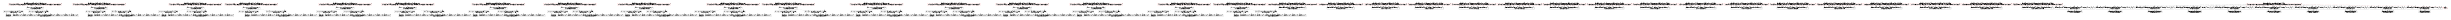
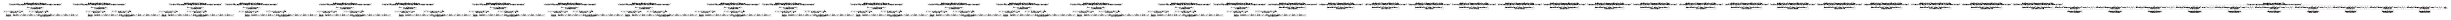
  strict digraph {
    node [color="#000000" shape=box]
    edge [style=dashed]
    n1 [color="#FF0000" label="static float blur_32_32(float[two_d{32,32}] matrix, int x, int y)\n[w:4.1511354,m:24.799995,p:1,pet:655.15027/1.0 NoPrec:655.15027 Naive:4.1511354 NaiveCores:1 SU:0.0063361577 SUpC:0.0063361577]"]
    n2 [label="if (x < 1 || y < 1 || x == 32 - 1 || y == 32 - 1)\n[w:4.150275,m:3.1999998]"]
    n3 [label="(x < 1 || y < 1 || x == 32 - 1 || y == 32 - 1) == true\n[w:0.0,m:0.0]"]
    n4 [label="(x < 1 || y < 1 || x == 32 - 1 || y == 32 - 1) == false\n[w:0.0,m:0.0]"]
    n5 [label="cancel 0.0F;\n[w:0.0,m:0.0]"]
    n6 [label="cancel matrix[x - 1, y - 1] + matrix[x - 1, y] + matrix[x - 1, y + 1] + matrix[x, y - 1] + matrix[x, y] + matrix[x, y + 1] + matrix[x + 1, y - 1] + matrix[x + 1, y] + matrix[x - 1, y - 1];\n[w:8.600001E-4,m:21.599997]"]
    n7 [color="#FF0000" label="static float blur_32_64(float[two_d{32,64}] matrix, int x, int y)\n[w:4.1511354,m:24.799995,p:1,pet:655.15027/1.0 NoPrec:655.15027 Naive:4.1511354 NaiveCores:1 SU:0.0063361577 SUpC:0.0063361577]"]
    n8 [label="if (x < 1 || y < 1 || x == 32 - 1 || y == 64 - 1)\n[w:4.150275,m:3.1999998]"]
    n9 [label="(x < 1 || y < 1 || x == 32 - 1 || y == 64 - 1) == true\n[w:0.0,m:0.0]"]
    n10 [label="(x < 1 || y < 1 || x == 32 - 1 || y == 64 - 1) == false\n[w:0.0,m:0.0]"]
    n11 [label="cancel 0.0F;\n[w:0.0,m:0.0]"]
    n12 [label="cancel matrix[x - 1, y - 1] + matrix[x - 1, y] + matrix[x - 1, y + 1] + matrix[x, y - 1] + matrix[x, y] + matrix[x, y + 1] + matrix[x + 1, y - 1] + matrix[x + 1, y] + matrix[x - 1, y - 1];\n[w:8.600001E-4,m:21.599997]"]
    n13 [color="#FF0000" label="static float blur_64_64(float[two_d{64,64}] matrix, int x, int y)\n[w:4.1511354,m:24.799995,p:1,pet:655.15027/1.0 NoPrec:655.15027 Naive:4.1511354 NaiveCores:1 SU:0.0063361577 SUpC:0.0063361577]"]
    n14 [label="if (x < 1 || y < 1 || x == 64 - 1 || y == 64 - 1)\n[w:4.150275,m:3.1999998]"]
    n15 [label="(x < 1 || y < 1 || x == 64 - 1 || y == 64 - 1) == true\n[w:0.0,m:0.0]"]
    n16 [label="(x < 1 || y < 1 || x == 64 - 1 || y == 64 - 1) == false\n[w:0.0,m:0.0]"]
    n17 [label="cancel 0.0F;\n[w:0.0,m:0.0]"]
    n18 [label="cancel matrix[x - 1, y - 1] + matrix[x - 1, y] + matrix[x - 1, y + 1] + matrix[x, y - 1] + matrix[x, y] + matrix[x, y + 1] + matrix[x + 1, y - 1] + matrix[x + 1, y] + matrix[x - 1, y - 1];\n[w:8.600001E-4,m:21.599997]"]
    n19 [color="#FF0000" label="static float blur_64_128(float[two_d{64,128}] matrix, int x, int y)\n[w:4.1511354,m:24.799995,p:1,pet:655.15027/1.0 NoPrec:655.15027 Naive:4.1511354 NaiveCores:1 SU:0.0063361577 SUpC:0.0063361577]"]
    n20 [label="if (x < 1 || y < 1 || x == 64 - 1 || y == 128 - 1)\n[w:4.150275,m:3.1999998]"]
    n21 [label="(x < 1 || y < 1 || x == 64 - 1 || y == 128 - 1) == true\n[w:0.0,m:0.0]"]
    n22 [label="(x < 1 || y < 1 || x == 64 - 1 || y == 128 - 1) == false\n[w:0.0,m:0.0]"]
    n23 [label="cancel 0.0F;\n[w:0.0,m:0.0]"]
    n24 [label="cancel matrix[x - 1, y - 1] + matrix[x - 1, y] + matrix[x - 1, y + 1] + matrix[x, y - 1] + matrix[x, y] + matrix[x, y + 1] + matrix[x + 1, y - 1] + matrix[x + 1, y] + matrix[x - 1, y - 1];\n[w:8.600001E-4,m:21.599997]"]
    n25 [color="#FF0000" label="static float blur_128_128(float[two_d{128,128}] matrix, int x, int y)\n[w:4.1511354,m:24.799995,p:1,pet:655.15027/1.0 NoPrec:655.15027 Naive:4.1511354 NaiveCores:1 SU:0.0063361577 SUpC:0.0063361577]"]
    n26 [label="if (x < 1 || y < 1 || x == 128 - 1 || y == 128 - 1)\n[w:4.150275,m:3.1999998]"]
    n27 [label="(x < 1 || y < 1 || x == 128 - 1 || y == 128 - 1) == true\n[w:0.0,m:0.0]"]
    n28 [label="(x < 1 || y < 1 || x == 128 - 1 || y == 128 - 1) == false\n[w:0.0,m:0.0]"]
    n29 [label="cancel 0.0F;\n[w:0.0,m:0.0]"]
    n30 [label="cancel matrix[x - 1, y - 1] + matrix[x - 1, y] + matrix[x - 1, y + 1] + matrix[x, y - 1] + matrix[x, y] + matrix[x, y + 1] + matrix[x + 1, y - 1] + matrix[x + 1, y] + matrix[x - 1, y - 1];\n[w:8.600001E-4,m:21.599997]"]
    n31 [color="#FF0000" label="static float blur_256_128(float[two_d{256,128}] matrix, int x, int y)\n[w:4.1511354,m:24.799995,p:1,pet:655.15027/1.0 NoPrec:655.15027 Naive:4.1511354 NaiveCores:1 SU:0.0063361577 SUpC:0.0063361577]"]
    n32 [label="if (x < 1 || y < 1 || x == 256 - 1 || y == 128 - 1)\n[w:4.150275,m:3.1999998]"]
    n33 [label="(x < 1 || y < 1 || x == 256 - 1 || y == 128 - 1) == true\n[w:0.0,m:0.0]"]
    n34 [label="(x < 1 || y < 1 || x == 256 - 1 || y == 128 - 1) == false\n[w:0.0,m:0.0]"]
    n35 [label="cancel 0.0F;\n[w:0.0,m:0.0]"]
    n36 [label="cancel matrix[x - 1, y - 1] + matrix[x - 1, y] + matrix[x - 1, y + 1] + matrix[x, y - 1] + matrix[x, y] + matrix[x, y + 1] + matrix[x + 1, y - 1] + matrix[x + 1, y] + matrix[x - 1, y - 1];\n[w:8.600001E-4,m:21.599997]"]
    n37 [color="#FF0000" label="static float blur_256_256(float[two_d{256,256}] matrix, int x, int y)\n[w:4.1511354,m:24.799995,p:1,pet:655.15027/1.0 NoPrec:655.15027 Naive:4.1511354 NaiveCores:1 SU:0.0063361577 SUpC:0.0063361577]"]
    n38 [label="if (x < 1 || y < 1 || x == 256 - 1 || y == 256 - 1)\n[w:4.150275,m:3.1999998]"]
    n39 [label="(x < 1 || y < 1 || x == 256 - 1 || y == 256 - 1) == true\n[w:0.0,m:0.0]"]
    n40 [label="(x < 1 || y < 1 || x == 256 - 1 || y == 256 - 1) == false\n[w:0.0,m:0.0]"]
    n41 [label="cancel 0.0F;\n[w:0.0,m:0.0]"]
    n42 [label="cancel matrix[x - 1, y - 1] + matrix[x - 1, y] + matrix[x - 1, y + 1] + matrix[x, y - 1] + matrix[x, y] + matrix[x, y + 1] + matrix[x + 1, y - 1] + matrix[x + 1, y] + matrix[x - 1, y - 1];\n[w:8.600001E-4,m:21.599997]"]
    n43 [color="#FF0000" label="static float blur_256_512(float[two_d{256,512}] matrix, int x, int y)\n[w:4.1511354,m:24.799995,p:1,pet:655.15027/1.0 NoPrec:655.15027 Naive:4.1511354 NaiveCores:1 SU:0.0063361577 SUpC:0.0063361577]"]
    n44 [label="if (x < 1 || y < 1 || x == 256 - 1 || y == 512 - 1)\n[w:4.150275,m:3.1999998]"]
    n45 [label="(x < 1 || y < 1 || x == 256 - 1 || y == 512 - 1) == true\n[w:0.0,m:0.0]"]
    n46 [label="(x < 1 || y < 1 || x == 256 - 1 || y == 512 - 1) == false\n[w:0.0,m:0.0]"]
    n47 [label="cancel 0.0F;\n[w:0.0,m:0.0]"]
    n48 [label="cancel matrix[x - 1, y - 1] + matrix[x - 1, y] + matrix[x - 1, y + 1] + matrix[x, y - 1] + matrix[x, y] + matrix[x, y + 1] + matrix[x + 1, y - 1] + matrix[x + 1, y] + matrix[x - 1, y - 1];\n[w:8.600001E-4,m:21.599997]"]
    n49 [color="#FF0000" label="static float blur_512_512(float[two_d{512,512}] matrix, int x, int y)\n[w:4.1511354,m:24.799995,p:1,pet:655.15027/1.0 NoPrec:655.15027 Naive:4.1511354 NaiveCores:1 SU:0.0063361577 SUpC:0.0063361577]"]
    n50 [label="if (x < 1 || y < 1 || x == 512 - 1 || y == 512 - 1)\n[w:4.150275,m:3.1999998]"]
    n51 [label="(x < 1 || y < 1 || x == 512 - 1 || y == 512 - 1) == true\n[w:0.0,m:0.0]"]
    n52 [label="(x < 1 || y < 1 || x == 512 - 1 || y == 512 - 1) == false\n[w:0.0,m:0.0]"]
    n53 [label="cancel 0.0F;\n[w:0.0,m:0.0]"]
    n54 [label="cancel matrix[x - 1, y - 1] + matrix[x - 1, y] + matrix[x - 1, y + 1] + matrix[x, y - 1] + matrix[x, y] + matrix[x, y + 1] + matrix[x + 1, y - 1] + matrix[x + 1, y] + matrix[x - 1, y - 1];\n[w:8.600001E-4,m:21.599997]"]
    n55 [color="#FF0000" label="static float blur_512_1024(float[two_d{512,1024}] matrix, int x, int y)\n[w:4.1511354,m:24.799995,p:1,pet:655.15027/1.0 NoPrec:655.15027 Naive:4.1511354 NaiveCores:1 SU:0.0063361577 SUpC:0.0063361577]"]
    n56 [label="if (x < 1 || y < 1 || x == 512 - 1 || y == 1024 - 1)\n[w:4.150275,m:3.1999998]"]
    n57 [label="(x < 1 || y < 1 || x == 512 - 1 || y == 1024 - 1) == true\n[w:0.0,m:0.0]"]
    n58 [label="(x < 1 || y < 1 || x == 512 - 1 || y == 1024 - 1) == false\n[w:0.0,m:0.0]"]
    n59 [label="cancel 0.0F;\n[w:0.0,m:0.0]"]
    n60 [label="cancel matrix[x - 1, y - 1] + matrix[x - 1, y] + matrix[x - 1, y + 1] + matrix[x, y - 1] + matrix[x, y] + matrix[x, y + 1] + matrix[x + 1, y - 1] + matrix[x + 1, y] + matrix[x - 1, y - 1];\n[w:8.600001E-4,m:21.599997]"]
    n61 [color="#FF0000" label="static float blur_1024_1024(float[two_d{1024,1024}] matrix, int x, int y)\n[w:4.1511354,m:24.799995,p:1,pet:655.15027/1.0 NoPrec:655.15027 Naive:4.1511354 NaiveCores:1 SU:0.0063361577 SUpC:0.0063361577]"]
    n62 [label="if (x < 1 || y < 1 || x == 1024 - 1 || y == 1024 - 1)\n[w:4.150275,m:3.1999998]"]
    n63 [label="(x < 1 || y < 1 || x == 1024 - 1 || y == 1024 - 1) == true\n[w:0.0,m:0.0]"]
    n64 [label="(x < 1 || y < 1 || x == 1024 - 1 || y == 1024 - 1) == false\n[w:0.0,m:0.0]"]
    n65 [label="cancel 0.0F;\n[w:0.0,m:0.0]"]
    n66 [label="cancel matrix[x - 1, y - 1] + matrix[x - 1, y] + matrix[x - 1, y + 1] + matrix[x, y - 1] + matrix[x, y] + matrix[x, y + 1] + matrix[x + 1, y - 1] + matrix[x + 1, y] + matrix[x - 1, y - 1];\n[w:8.600001E-4,m:21.599997]"]
    n67 [color="#FF0000" label="static float blur_2048_1024(float[two_d{2048,1024}] matrix, int x, int y)\n[w:4.1511354,m:24.799995,p:1,pet:655.15027/1.0 NoPrec:655.15027 Naive:4.1511354 NaiveCores:1 SU:0.0063361577 SUpC:0.0063361577]"]
    n68 [label="if (x < 1 || y < 1 || x == 2048 - 1 || y == 1024 - 1)\n[w:4.150275,m:3.1999998]"]
    n69 [label="(x < 1 || y < 1 || x == 2048 - 1 || y == 1024 - 1) == true\n[w:0.0,m:0.0]"]
    n70 [label="(x < 1 || y < 1 || x == 2048 - 1 || y == 1024 - 1) == false\n[w:0.0,m:0.0]"]
    n71 [label="cancel 0.0F;\n[w:0.0,m:0.0]"]
    n72 [label="cancel matrix[x - 1, y - 1] + matrix[x - 1, y] + matrix[x - 1, y + 1] + matrix[x, y - 1] + matrix[x, y] + matrix[x, y + 1] + matrix[x + 1, y - 1] + matrix[x + 1, y] + matrix[x - 1, y - 1];\n[w:8.600001E-4,m:21.599997]"]
    n73 [color="#FF0000" label="static float blur_2048_2048(float[two_d{2048,2048}] matrix, int x, int y)\n[w:4.1511354,m:24.799995,p:1,pet:655.15027/1.0 NoPrec:655.15027 Naive:4.1511354 NaiveCores:1 SU:0.0063361577 SUpC:0.0063361577]"]
    n74 [label="if (x < 1 || y < 1 || x == 2048 - 1 || y == 2048 - 1)\n[w:4.150275,m:3.1999998]"]
    n75 [label="(x < 1 || y < 1 || x == 2048 - 1 || y == 2048 - 1) == true\n[w:0.0,m:0.0]"]
    n76 [label="(x < 1 || y < 1 || x == 2048 - 1 || y == 2048 - 1) == false\n[w:0.0,m:0.0]"]
    n77 [label="cancel 0.0F;\n[w:0.0,m:0.0]"]
    n78 [label="cancel matrix[x - 1, y - 1] + matrix[x - 1, y] + matrix[x - 1, y + 1] + matrix[x, y - 1] + matrix[x, y] + matrix[x, y + 1] + matrix[x + 1, y - 1] + matrix[x + 1, y] + matrix[x - 1, y - 1];\n[w:8.600001E-4,m:21.599997]"]
    n79 [color="#FF0000" label="static float blur_4096_2048(float[two_d{4096,2048}] matrix, int x, int y)\n[w:4.1511354,m:24.799995,p:1,pet:655.15027/1.0 NoPrec:655.15027 Naive:4.1511354 NaiveCores:1 SU:0.0063361577 SUpC:0.0063361577]"]
    n80 [label="if (x < 1 || y < 1 || x == 4096 - 1 || y == 2048 - 1)\n[w:4.150275,m:3.1999998]"]
    n81 [label="(x < 1 || y < 1 || x == 4096 - 1 || y == 2048 - 1) == true\n[w:0.0,m:0.0]"]
    n82 [label="(x < 1 || y < 1 || x == 4096 - 1 || y == 2048 - 1) == false\n[w:0.0,m:0.0]"]
    n83 [label="cancel 0.0F;\n[w:0.0,m:0.0]"]
    n84 [label="cancel matrix[x - 1, y - 1] + matrix[x - 1, y] + matrix[x - 1, y + 1] + matrix[x, y - 1] + matrix[x, y] + matrix[x, y + 1] + matrix[x + 1, y - 1] + matrix[x + 1, y] + matrix[x - 1, y - 1];\n[w:8.600001E-4,m:21.599997]"]
    n85 [color="#FF0000" label="static float blur_4096_4096(float[two_d{4096,4096}] matrix, int x, int y)\n[w:4.1511354,m:24.799995,p:1,pet:655.15027/1.0 NoPrec:655.15027 Naive:4.1511354 NaiveCores:1 SU:0.0063361577 SUpC:0.0063361577]"]
    n86 [label="if (x < 1 || y < 1 || x == 4096 - 1 || y == 4096 - 1)\n[w:4.150275,m:3.1999998]"]
    n87 [label="(x < 1 || y < 1 || x == 4096 - 1 || y == 4096 - 1) == true\n[w:0.0,m:0.0]"]
    n88 [label="(x < 1 || y < 1 || x == 4096 - 1 || y == 4096 - 1) == false\n[w:0.0,m:0.0]"]
    n89 [label="cancel 0.0F;\n[w:0.0,m:0.0]"]
    n90 [label="cancel matrix[x - 1, y - 1] + matrix[x - 1, y] + matrix[x - 1, y + 1] + matrix[x, y - 1] + matrix[x, y] + matrix[x, y + 1] + matrix[x + 1, y - 1] + matrix[x + 1, y] + matrix[x - 1, y - 1];\n[w:8.600001E-4,m:21.599997]"]
    n91 [color="#FF0000" label="static float blur_4096_8192(float[two_d{4096,8192}] matrix, int x, int y)\n[w:4.1511354,m:24.799995,p:1,pet:655.15027/1.0 NoPrec:655.15027 Naive:4.1511354 NaiveCores:1 SU:0.0063361577 SUpC:0.0063361577]"]
    n92 [label="if (x < 1 || y < 1 || x == 4096 - 1 || y == 8192 - 1)\n[w:4.150275,m:3.1999998]"]
    n93 [label="(x < 1 || y < 1 || x == 4096 - 1 || y == 8192 - 1) == true\n[w:0.0,m:0.0]"]
    n94 [label="(x < 1 || y < 1 || x == 4096 - 1 || y == 8192 - 1) == false\n[w:0.0,m:0.0]"]
    n95 [label="cancel 0.0F;\n[w:0.0,m:0.0]"]
    n96 [label="cancel matrix[x - 1, y - 1] + matrix[x - 1, y] + matrix[x - 1, y + 1] + matrix[x, y - 1] + matrix[x, y] + matrix[x, y + 1] + matrix[x + 1, y - 1] + matrix[x + 1, y] + matrix[x - 1, y - 1];\n[w:8.600001E-4,m:21.599997]"]
    n97 [color="#FF0000" label="static float blur_8192_8192(float[two_d{8192,8192}] matrix, int x, int y)\n[w:4.1511354,m:24.799995,p:1,pet:655.15027/1.0 NoPrec:655.15027 Naive:4.1511354 NaiveCores:1 SU:0.0063361577 SUpC:0.0063361577]"]
    n98 [label="if (x < 1 || y < 1 || x == 8192 - 1 || y == 8192 - 1)\n[w:4.150275,m:3.1999998]"]
    n99 [label="(x < 1 || y < 1 || x == 8192 - 1 || y == 8192 - 1) == true\n[w:0.0,m:0.0]"]
    n100 [label="(x < 1 || y < 1 || x == 8192 - 1 || y == 8192 - 1) == false\n[w:0.0,m:0.0]"]
    n101 [label="cancel 0.0F;\n[w:0.0,m:0.0]"]
    n102 [label="cancel matrix[x - 1, y - 1] + matrix[x - 1, y] + matrix[x - 1, y + 1] + matrix[x, y - 1] + matrix[x, y] + matrix[x, y + 1] + matrix[x + 1, y - 1] + matrix[x + 1, y] + matrix[x - 1, y - 1];\n[w:8.600001E-4,m:21.599997]"]
    n103 [color="#FF0000" label="static float[two_d{32,32}] transpose_32_32(float[two_d{32,32}] matrix)\n[w:1066.8419,m:6373.5986,p:1,pet:1066.8418/1.0 NoPrec:1066.8418 Naive:1066.8418 NaiveCores:1 SU:1.0000001 SUpC:1.0000001]"]
    n104 [label="cancel new float[two_d{32,32}].  (int x,int y) { blur_32_32(matrix, x, y) } ;\n[w:1066.8418,m:6373.5986]"]
    n105 [color="#FF0000" label="static float[two_d{32,64}] transpose_32_64(float[two_d{32,64}] matrix)\n[w:2129.5325,m:12722.397,p:1,pet:2129.5325/1.0 NoPrec:2129.5325 Naive:2129.5325 NaiveCores:1 SU:1.0 SUpC:1.0]"]
    n106 [label="cancel new float[two_d{32,64}].  (int x,int y) { blur_32_64(matrix, x, y) } ;\n[w:2129.5325,m:12722.397]"]
    n107 [color="#FF0000" label="static float[two_d{64,64}] transpose_64_64(float[two_d{64,64}] matrix)\n[w:4254.914,m:25419.996,p:1,pet:4254.914/1.0 NoPrec:4254.914 Naive:4254.914 NaiveCores:1 SU:1.0 SUpC:1.0]"]
    n108 [label="cancel new float[two_d{64,64}].  (int x,int y) { blur_64_64(matrix, x, y) } ;\n[w:4254.914,m:25419.996]"]
    n109 [color="#FF0000" label="static float[two_d{64,128}] transpose_64_128(float[two_d{64,128}] matrix)\n[w:8505.677,m:50815.19,p:1,pet:8505.677/1.0 NoPrec:8505.677 Naive:8505.677 NaiveCores:1 SU:1.0 SUpC:1.0]"]
    n110 [label="cancel new float[two_d{64,128}].  (int x,int y) { blur_64_128(matrix, x, y) } ;\n[w:8505.677,m:50815.19]"]
    n111 [color="#FF0000" label="static float[two_d{128,128}] transpose_128_128(float[two_d{128,128}] matrix)\n[w:17007.201,m:101605.58,p:1,pet:17007.201/1.0 NoPrec:17007.201 Naive:17007.201 NaiveCores:1 SU:1.0 SUpC:1.0]"]
    n112 [label="cancel new float[two_d{128,128}].  (int x,int y) { blur_128_128(matrix, x, y) } ;\n[w:17007.201,m:101605.58]"]
    n113 [color="#FF0000" label="static float[two_d{256,128}] transpose_256_128(float[two_d{256,128}] matrix)\n[w:34010.254,m:203186.36,p:1,pet:34010.254/1.0 NoPrec:34010.254 Naive:34010.254 NaiveCores:1 SU:1.0 SUpC:1.0]"]
    n114 [label="cancel new float[two_d{256,128}].  (int x,int y) { blur_256_128(matrix, x, y) } ;\n[w:34010.254,m:203186.36]"]
    n115 [color="#FF0000" label="static float[two_d{256,256}] transpose_256_256(float[two_d{256,256}] matrix)\n[w:68016.35,m:406347.94,p:1,pet:68016.35/1.0 NoPrec:68016.35 Naive:68016.35 NaiveCores:1 SU:1.0 SUpC:1.0]"]
    n116 [label="cancel new float[two_d{256,256}].  (int x,int y) { blur_256_256(matrix, x, y) } ;\n[w:68016.35,m:406347.94]"]
    n117 [color="#FF0000" label="static float[two_d{256,512}] transpose_256_512(float[two_d{256,512}] matrix)\n[w:136028.56,m:812671.06,p:1,pet:136028.56/1.0 NoPrec:136028.56 Naive:136028.56 NaiveCores:1 SU:1.0 SUpC:1.0]"]
    n118 [label="cancel new float[two_d{256,512}].  (int x,int y) { blur_256_512(matrix, x, y) } ;\n[w:136028.56,m:812671.06]"]
    n119 [color="#FF0000" label="static float[two_d{512,512}] transpose_512_512(float[two_d{512,512}] matrix)\n[w:272052.97,m:1625317.2,p:1,pet:272052.97/1.0 NoPrec:272052.97 Naive:272052.97 NaiveCores:1 SU:1.0 SUpC:1.0]"]
    n120 [label="cancel new float[two_d{512,512}].  (int x,int y) { blur_512_512(matrix, x, y) } ;\n[w:272052.97,m:1625317.2]"]
    n121 [color="#FF0000" label="static float[two_d{512,1024}] transpose_512_1024(float[two_d{512,1024}] matrix)\n[w:544101.75,m:3250609.8,p:1,pet:544101.75/1.0 NoPrec:544101.75 Naive:544101.75 NaiveCores:1 SU:1.0 SUpC:1.0]"]
    n122 [label="cancel new float[two_d{512,1024}].  (int x,int y) { blur_512_1024(matrix, x, y) } ;\n[w:544101.75,m:3250609.8]"]
    n123 [color="#FF0000" label="static float[two_d{1024,1024}] transpose_1024_1024(float[two_d{1024,1024}] matrix)\n[w:1088199.4,m:6501195.0,p:1,pet:1088199.4/1.0 NoPrec:1088199.4 Naive:1088199.4 NaiveCores:1 SU:1.0 SUpC:1.0]"]
    n124 [label="cancel new float[two_d{1024,1024}].  (int x,int y) { blur_1024_1024(matrix, x, y) } ;\n[w:1088199.4,m:6501195.0]"]
    n125 [color="#FF0000" label="static float[two_d{2048,1024}] transpose_2048_1024(float[two_d{2048,1024}] matrix)\n[w:2176394.8,m:1.3002365E7,p:1,pet:2176394.8/1.0 NoPrec:2176394.8 Naive:2176394.8 NaiveCores:1 SU:1.0 SUpC:1.0]"]
    n126 [label="cancel new float[two_d{2048,1024}].  (int x,int y) { blur_2048_1024(matrix, x, y) } ;\n[w:2176394.8,m:1.3002365E7]"]
    n127 [color="#FF0000" label="static float[two_d{2048,2048}] transpose_2048_2048(float[two_d{2048,2048}] matrix)\n[w:4352785.0,m:2.6004704E7,p:1,pet:4352785.0/1.0 NoPrec:4352785.0 Naive:4352785.0 NaiveCores:1 SU:1.0 SUpC:1.0]"]
    n128 [label="cancel new float[two_d{2048,2048}].  (int x,int y) { blur_2048_2048(matrix, x, y) } ;\n[w:4352785.0,m:2.6004704E7]"]
    n129 [color="#FF0000" label="static float[two_d{4096,2048}] transpose_4096_2048(float[two_d{4096,2048}] matrix)\n[w:8705566.0,m:5.2009384E7,p:1,pet:8705566.0/1.0 NoPrec:8705566.0 Naive:8705566.0 NaiveCores:1 SU:1.0 SUpC:1.0]"]
    n130 [label="cancel new float[two_d{4096,2048}].  (int x,int y) { blur_4096_2048(matrix, x, y) } ;\n[w:8705566.0,m:5.2009384E7]"]
    n131 [color="#FF0000" label="static float[two_d{4096,4096}] transpose_4096_4096(float[two_d{4096,4096}] matrix)\n[w:1.7411128E7,m:1.04018744E8,p:1,pet:1.7411128E7/1.0 NoPrec:1.7411128E7 Naive:1.7411128E7 NaiveCores:1 SU:1.0 SUpC:1.0]"]
    n132 [label="cancel new float[two_d{4096,4096}].  (int x,int y) { blur_4096_4096(matrix, x, y) } ;\n[w:1.7411128E7,m:1.04018744E8]"]
    n133 [color="#FF0000" label="static float[two_d{4096,8192}] transpose_4096_8192(float[two_d{4096,8192}] matrix)\n[w:3.4822252E7,m:2.08037472E8,p:1,pet:3.4822252E7/1.0 NoPrec:3.4822252E7 Naive:3.4822252E7 NaiveCores:1 SU:1.0 SUpC:1.0]"]
    n134 [label="cancel new float[two_d{4096,8192}].  (int x,int y) { blur_4096_8192(matrix, x, y) } ;\n[w:3.4822252E7,m:2.08037472E8]"]
    n135 [color="#FF0000" label="static float[two_d{8192,8192}] transpose_8192_8192(float[two_d{8192,8192}] matrix)\n[w:6.9644504E7,m:4.16074912E8,p:1,pet:6.9644504E7/1.0 NoPrec:6.9644504E7 Naive:6.9644504E7 NaiveCores:1 SU:1.0 SUpC:1.0]"]
    n136 [label="cancel new float[two_d{8192,8192}].  (int x,int y) { blur_8192_8192(matrix, x, y) } ;\n[w:6.9644504E7,m:4.16074912E8]"]
    n137 [color="#FF0000" label="static int main(int argc, in out linearString[one_d{-1}] argv)\n[w:1872868.1,m:2.577118E7,p:2,pet:1872868.0/0.69863355 NoPrec:1308448.4 Naive:937320.75 NaiveCores:10 SU:1.0000001 SUpC:0.50000006]"]
    n138 [label="float[two_d{512,1024}] matrix_512_1024 = new float[two_d{512,1024}].  (int x,int y) { (x * 10) + (9 - y) } \n[w:393219.0,m:9646974.0]"]
    n139 [label="float[two_d{512,512}] matrix_512_512 = new float[two_d{512,512}].  (int x,int y) { (x * 10) + (9 - y) } \n[w:196611.0,m:4823524.0]"]
    n140 [label="float[two_d{256,512}] matrix_256_512 = new float[two_d{256,512}].  (int x,int y) { (x * 10) + (9 - y) } \n[w:98307.0,m:2411799.2]"]
    n141 [label="float[two_d{256,256}] matrix_256_256 = new float[two_d{256,256}].  (int x,int y) { (x * 10) + (9 - y) } \n[w:49155.0,m:1205937.0]"]
    n142 [label="float[two_d{256,128}] matrix_256_128 = new float[two_d{256,128}].  (int x,int y) { (x * 10) + (9 - y) } \n[w:24579.0,m:603005.8]"]
    n143 [label="float[two_d{128,128}] matrix_128_128 = new float[two_d{128,128}].  (int x,int y) { (x * 10) + (9 - y) } \n[w:12291.0,m:301540.2]"]
    n144 [label="float[two_d{64,128}] matrix_64_128 = new float[two_d{64,128}].  (int x,int y) { (x * 10) + (9 - y) } \n[w:6147.0,m:150807.39]"]
    n145 [label="float[two_d{64,64}] matrix_64_64 = new float[two_d{64,64}].  (int x,int y) { (x * 10) + (9 - y) } \n[w:3075.0,m:75441.0]"]
    n146 [label="float[two_d{32,64}] matrix_32_64 = new float[two_d{32,64}].  (int x,int y) { (x * 10) + (9 - y) } \n[w:1539.0,m:37757.8]"]
    n147 [label="float[two_d{32,32}] matrix_32_32 = new float[two_d{32,32}].  (int x,int y) { (x * 10) + (9 - y) } \n[w:771.00006,m:18916.2]"]
    n148 [color="#FF0000" label="finally 0;"]
    n149 [label="transpose_512_1024(matrix_512_1024)\n[w:544101.75,m:3250650.5]"]
    n150 [label="transpose_512_512(matrix_512_512)\n[w:272052.97,m:1625358.0]"]
    n151 [label="transpose_256_512(matrix_256_512)\n[w:136028.56,m:812711.9]"]
    n152 [label="transpose_256_256(matrix_256_256)\n[w:68016.35,m:406388.75]"]
    n153 [label="transpose_256_128(matrix_256_128)\n[w:34010.254,m:203227.16]"]
    n154 [label="transpose_128_128(matrix_128_128)\n[w:17007.201,m:101646.375]"]
    n155 [label="transpose_64_128(one_64_128)\n[w:8505.677,m:50855.992]"]
    n156 [label="transpose_64_64(matrix_64_64)\n[w:4254.914,m:25460.797]"]
    n157 [label="transpose_32_64(matrix_32_64)\n[w:2129.5325,m:12763.197]"]
-   n158 [label="finally_32_32(matrix_32_32)\n[w:1066.8419,m:6414.3984]"]
+   n158 [label="transpose_32_32(matrix_32_32)\n[w:1066.8419,m:6414.3984]"]
    n1 -> n2
    n2 -> n3
    n2 -> n4
    n3 -> n5
    n4 -> n6
    n7 -> n8
    n8 -> n9
    n8 -> n10
    n9 -> n11
    n10 -> n12
    n13 -> n14
    n14 -> n15
    n14 -> n16
    n15 -> n17
    n16 -> n18
    n19 -> n20
    n20 -> n21
    n20 -> n22
    n21 -> n23
    n22 -> n24
    n25 -> n26
    n26 -> n27
    n26 -> n28
    n27 -> n29
    n28 -> n30
    n31 -> n32
    n32 -> n33
    n32 -> n34
    n33 -> n35
    n34 -> n36
    n37 -> n38
    n38 -> n39
    n38 -> n40
    n39 -> n41
    n40 -> n42
    n43 -> n44
    n44 -> n45
    n44 -> n46
    n45 -> n47
    n46 -> n48
    n49 -> n50
    n50 -> n51
    n50 -> n52
    n51 -> n53
    n52 -> n54
    n55 -> n56
    n56 -> n57
    n56 -> n58
    n57 -> n59
    n58 -> n60
    n61 -> n62
    n62 -> n63
    n62 -> n64
    n63 -> n65
    n64 -> n66
    n67 -> n68
    n68 -> n69
    n68 -> n70
    n69 -> n71
    n70 -> n72
    n73 -> n74
    n74 -> n75
    n74 -> n76
    n75 -> n77
    n76 -> n78
    n79 -> n80
    n80 -> n81
    n80 -> n82
    n81 -> n83
    n82 -> n84
    n85 -> n86
    n86 -> n87
    n86 -> n88
    n87 -> n89
    n88 -> n90
    n91 -> n92
    n92 -> n93
    n92 -> n94
    n93 -> n95
    n94 -> n96
    n97 -> n98
    n98 -> n99
    n98 -> n100
    n99 -> n101
    n100 -> n102
    n103 -> n104
    n105 -> n106
    n107 -> n108
    n109 -> n110
    n111 -> n112
    n113 -> n114
    n115 -> n116
    n117 -> n118
    n119 -> n120
    n121 -> n122
    n123 -> n124
    n125 -> n126
    n127 -> n128
    n129 -> n130
    n131 -> n132
    n133 -> n134
    n135 -> n136
    n137 -> n138
    n137 -> n139
    n137 -> n140
    n137 -> n141
    n137 -> n142
    n137 -> n143
    n137 -> n144
    n137 -> n145
    n137 -> n146
    n137 -> n147
    n137 -> n148 [color=red]
    n138 -> n149 [style=""]
    n139 -> n150 [style=""]
    n140 -> n151 [style=""]
    n141 -> n152 [style=""]
    n142 -> n153 [style=""]
    n143 -> n154 [style=""]
    n144 -> n155 [style=""]
    n145 -> n156 [style=""]
    n146 -> n157 [style=""]
    n147 -> n158 [style=""]
  }
